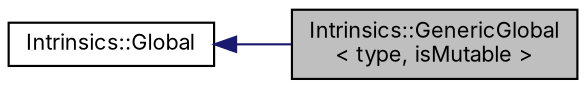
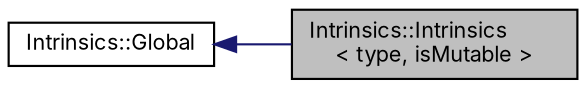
  digraph {
    rankdir=LR
    fontname=Inter
    node [color=black fontname=Inter fontsize=10 shape=record style=filled]
-   n1 [fillcolor=grey75 fontcolor=black height=0.2 label="Intrinsics::GenericGlobal\l\< type, isMutable \>" width=0.4]
+   n1 [fillcolor=grey75 fontcolor=black height=0.2 label="Intrinsics::Intrinsics\l\< type, isMutable \>" width=0.4]
    n2 [fillcolor=white height=0.2 label="Intrinsics::Global" width=0.4]
    n2 -> n1 [color=midnightblue dir=back fontname=Inter fontsize=10 labelfontname=Helvetica labelfontsize=10 style=solid]
  }
